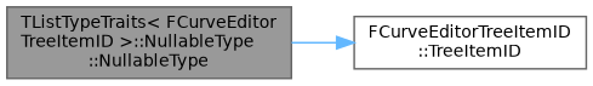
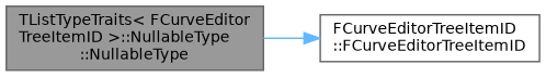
  digraph {
    rankdir=LR
    node [fontname=Helvetica fontsize=10 shape=box style=filled]
    n1 [color=gray40 fillcolor=grey60 fontcolor=black height=0.2 label="TListTypeTraits\< FCurveEditor\lTreeItemID \>::NullableType\l::NullableType" width=0.4]
-   n2 [color=grey40 fillcolor=white height=0.2 label="FCurveEditorTreeItemID\l::TreeItemID" width=0.4]
+   n2 [color=grey40 fillcolor=white height=0.2 label="FCurveEditorTreeItemID\l::FCurveEditorTreeItemID" width=0.4]
    n1 -> n2 [color=steelblue1 fontname=Helvetica fontsize=10 labelfontname=Helvetica labelfontsize=10 style=solid]
  }
